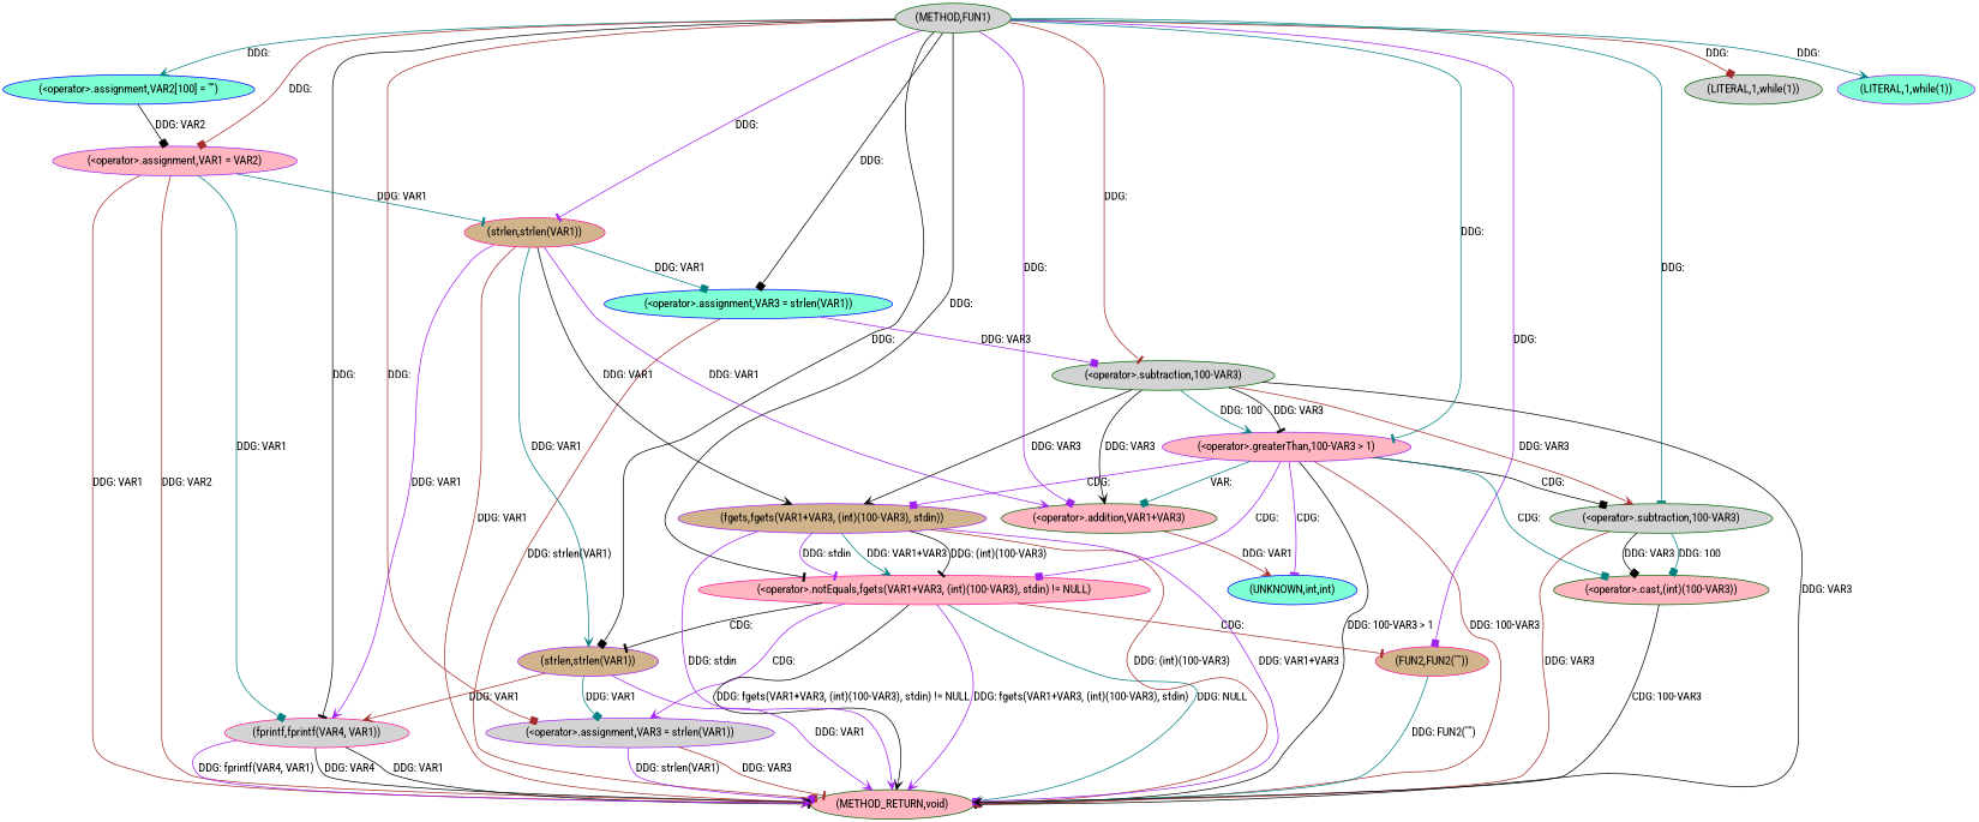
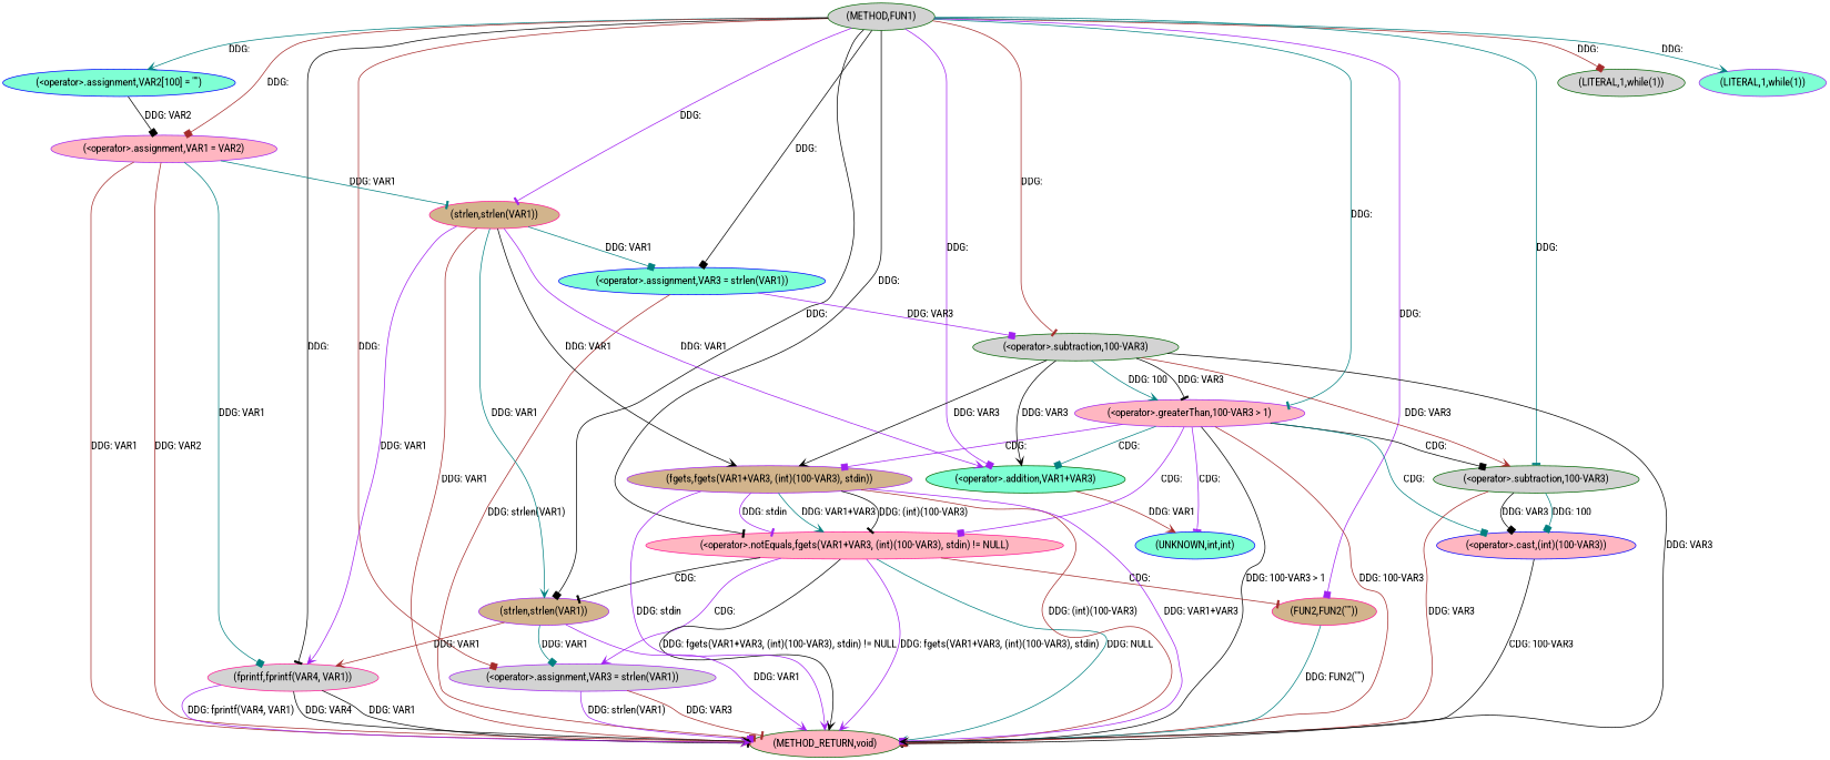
  digraph {
    fontname="Roboto Condensed"
    node [color=darkgreen fillcolor=lightgrey fontname="Roboto Condensed" style=filled]
    edge [arrowhead=box color=black fontname="Roboto Condensed"]
    n1 [label="(METHOD,FUN1)"]
    n2 [color=blue fillcolor=aquamarine label="(<operator>.assignment,VAR2[100] = \"\")"]
    n3 [color=purple fillcolor=lightpink label="(<operator>.assignment,VAR1 = VAR2)"]
    n4 [label="(LITERAL,1,while(1))"]
    n5 [color=blue fillcolor=aquamarine label="(<operator>.assignment,VAR3 = strlen(VAR1))"]
    n6 [color=deeppink fillcolor=tan label="(strlen,strlen(VAR1))"]
    n7 [color=purple fillcolor=lightpink label="(<operator>.greaterThan,100-VAR3 > 1)"]
    n8 [label="(<operator>.subtraction,100-VAR3)"]
    n9 [color=deeppink fillcolor=lightpink label="(<operator>.notEquals,fgets(VAR1+VAR3, (int)(100-VAR3), stdin) != NULL)"]
-   n10 [fillcolor=lightpink label="(<operator>.addition,VAR1+VAR3)"]
+   n10 [fillcolor=aquamarine label="(<operator>.addition,VAR1+VAR3)"]
    n11 [label="(<operator>.subtraction,100-VAR3)"]
    n12 [color=purple label="(<operator>.assignment,VAR3 = strlen(VAR1))"]
    n13 [color=purple fillcolor=tan label="(strlen,strlen(VAR1))"]
    n14 [color=deeppink fillcolor=tan label="(FUN2,FUN2(\"\"))"]
    n15 [color=purple fillcolor=aquamarine label="(LITERAL,1,while(1))"]
    n16 [color=deeppink label="(fprintf,fprintf(VAR4, VAR1))"]
    n17 [fillcolor=lightpink label="(METHOD_RETURN,void)"]
    n18 [color=purple fillcolor=tan label="(fgets,fgets(VAR1+VAR3, (int)(100-VAR3), stdin))"]
-   n19 [fillcolor=lightpink label="(<operator>.cast,(int)(100-VAR3))"]
+   n19 [color=blue fillcolor=lightpink label="(<operator>.cast,(int)(100-VAR3))"]
    n20 [color=blue fillcolor=aquamarine label="(UNKNOWN,int,int)"]
    n1 -> n2 [arrowhead=vee color=teal label="DDG: "]
    n1 -> n3 [color=brown label="DDG: "]
    n1 -> n4 [color=brown label="DDG: "]
    n1 -> n5 [label="DDG: "]
    n1 -> n6 [arrowhead=tee color=purple label="DDG: "]
    n1 -> n7 [arrowhead=tee color=teal label="DDG: "]
    n1 -> n8 [arrowhead=tee color=brown label="DDG: "]
    n1 -> n9 [arrowhead=tee label="DDG: "]
    n1 -> n10 [color=purple label="DDG: "]
    n1 -> n11 [arrowhead=tee color=teal label="DDG: "]
    n1 -> n12 [color=brown label="DDG: "]
    n1 -> n13 [label="DDG: "]
    n1 -> n14 [color=purple label="DDG: "]
    n1 -> n15 [arrowhead=vee color=teal label="DDG: "]
    n1 -> n16 [arrowhead=tee label="DDG: "]
    n2 -> n3 [label="DDG: VAR2"]
    n3 -> n6 [arrowhead=tee color=teal label="DDG: VAR1"]
    n3 -> n16 [color=teal label="DDG: VAR1"]
    n3 -> n17 [arrowhead=vee color=brown label="DDG: VAR1"]
    n3 -> n17 [arrowhead=tee color=brown label="DDG: VAR2"]
    n5 -> n8 [color=purple label="DDG: VAR3"]
    n5 -> n17 [color=brown label="DDG: strlen(VAR1)"]
    n6 -> n5 [color=teal label="DDG: VAR1"]
    n6 -> n10 [arrowhead=vee color=purple label="DDG: VAR1"]
    n6 -> n13 [arrowhead=vee color=teal label="DDG: VAR1"]
    n6 -> n16 [arrowhead=vee color=purple label="DDG: VAR1"]
    n6 -> n17 [color=brown label="DDG: VAR1"]
    n6 -> n18 [arrowhead=vee label="DDG: VAR1"]
    n7 -> n9 [color=purple label="CDG: "]
-   n7 -> n10 [color=teal label="VAR: "]
+   n7 -> n10 [color=teal label="CDG: "]
    n7 -> n11 [label="CDG: "]
    n7 -> n17 [label="DDG: 100-VAR3 > 1"]
    n7 -> n17 [color=brown label="DDG: 100-VAR3"]
    n7 -> n18 [color=purple label="CDG: "]
    n7 -> n19 [color=teal label="CDG: "]
    n7 -> n20 [arrowhead=tee color=purple label="CDG: "]
    n8 -> n7 [arrowhead=vee color=teal label="DDG: 100"]
    n8 -> n7 [arrowhead=tee label="DDG: VAR3"]
    n8 -> n10 [arrowhead=vee label="DDG: VAR3"]
    n8 -> n11 [arrowhead=vee color=brown label="DDG: VAR3"]
    n8 -> n17 [arrowhead=tee label="DDG: VAR3"]
    n8 -> n18 [arrowhead=vee label="DDG: VAR3"]
    n9 -> n12 [arrowhead=vee color=purple label="CDG: "]
    n9 -> n13 [arrowhead=tee label="CDG: "]
    n9 -> n14 [arrowhead=tee color=brown label="CDG: "]
    n9 -> n17 [arrowhead=vee label="DDG: fgets(VAR1+VAR3, (int)(100-VAR3), stdin) != NULL"]
    n9 -> n17 [arrowhead=vee color=purple label="DDG: fgets(VAR1+VAR3, (int)(100-VAR3), stdin)"]
    n9 -> n17 [arrowhead=vee color=teal label="DDG: NULL"]
    n10 -> n20 [arrowhead=vee color=brown label="DDG: VAR1"]
    n11 -> n17 [color=brown label="DDG: VAR3"]
    n11 -> n19 [color=teal label="DDG: 100"]
    n11 -> n19 [label="DDG: VAR3"]
    n12 -> n17 [color=purple label="DDG: strlen(VAR1)"]
    n12 -> n17 [arrowhead=tee color=brown label="DDG: VAR3"]
    n13 -> n12 [color=teal label="DDG: VAR1"]
    n13 -> n16 [arrowhead=vee color=brown label="DDG: VAR1"]
    n13 -> n17 [arrowhead=vee color=purple label="DDG: VAR1"]
    n14 -> n17 [arrowhead=tee color=teal label="DDG: FUN2(\"\")"]
    n16 -> n17 [arrowhead=vee label="DDG: VAR4"]
    n16 -> n17 [arrowhead=tee label="DDG: VAR1"]
    n16 -> n17 [arrowhead=vee color=purple label="DDG: fprintf(VAR4, VAR1)"]
    n18 -> n9 [arrowhead=vee color=teal label="DDG: VAR1+VAR3"]
    n18 -> n9 [arrowhead=tee label="DDG: (int)(100-VAR3)"]
    n18 -> n9 [arrowhead=tee color=purple label="DDG: stdin"]
    n18 -> n17 [color=brown label="DDG: (int)(100-VAR3)"]
    n18 -> n17 [color=purple label="DDG: VAR1+VAR3"]
    n18 -> n17 [arrowhead=vee color=purple label="DDG: stdin"]
    n19 -> n17 [arrowhead=vee label="CDG: 100-VAR3"]
  }
